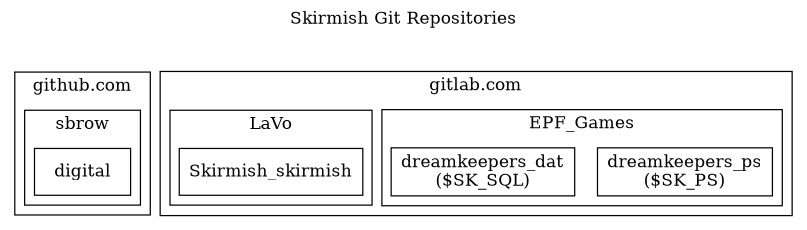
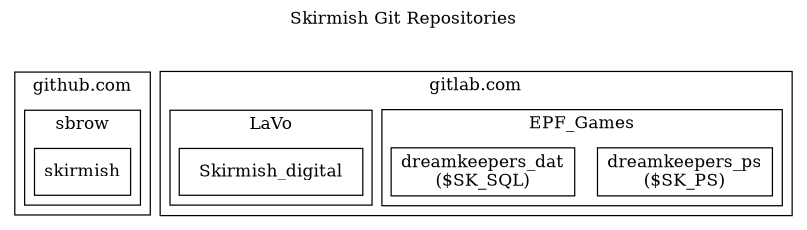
  graph {
    label="Skirmish Git Repositories"
    labelloc=t
    newrank=true
    node [shape=record]
-   n1 [label=digital]
+   n1 [label=skirmish]
    n2 [label="dreamkeepers_ps\n($SK_PS)"]
    n3 [label="dreamkeepers_dat\n($SK_SQL)"]
-   n4 [label=Skirmish_skirmish]
+   n4 [label=Skirmish_digital]
    subgraph cluster_1 {
      label="github.com"
      subgraph cluster_2 {
        label=sbrow
        n1
      }
    }
    subgraph cluster_3 {
      label="gitlab.com"
      subgraph cluster_4 {
        label=EPF_Games
        n2
        n3
      }
      subgraph cluster_5 {
        label=LaVo
        n4
      }
    }
  }
